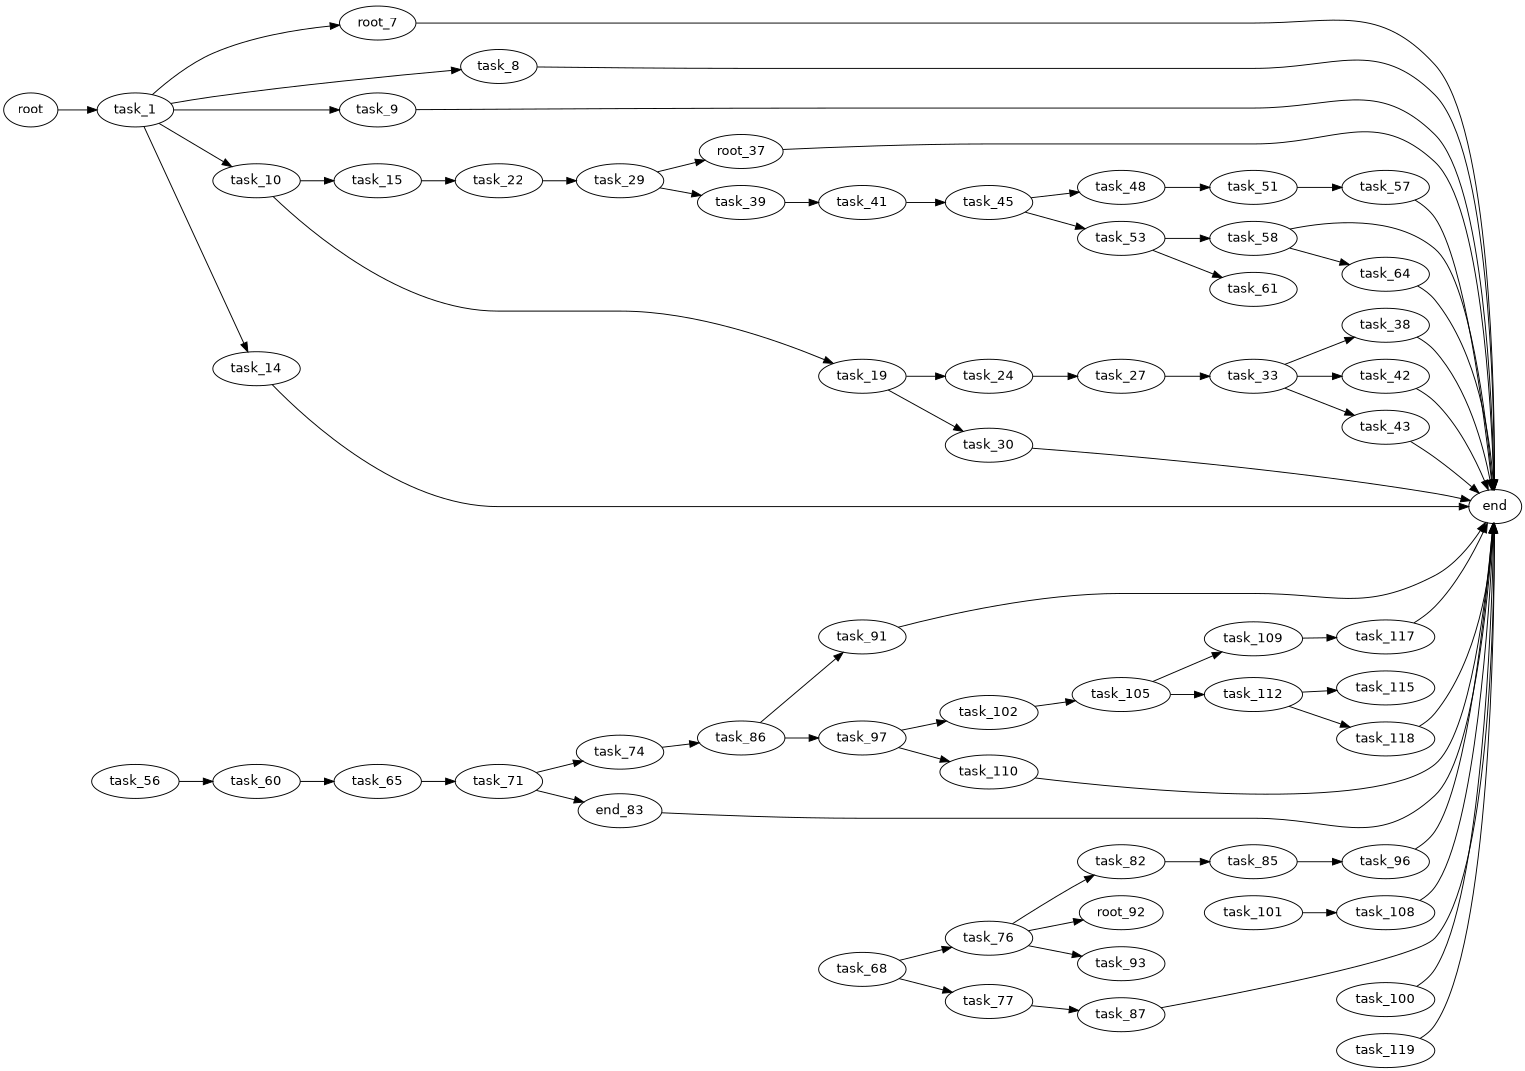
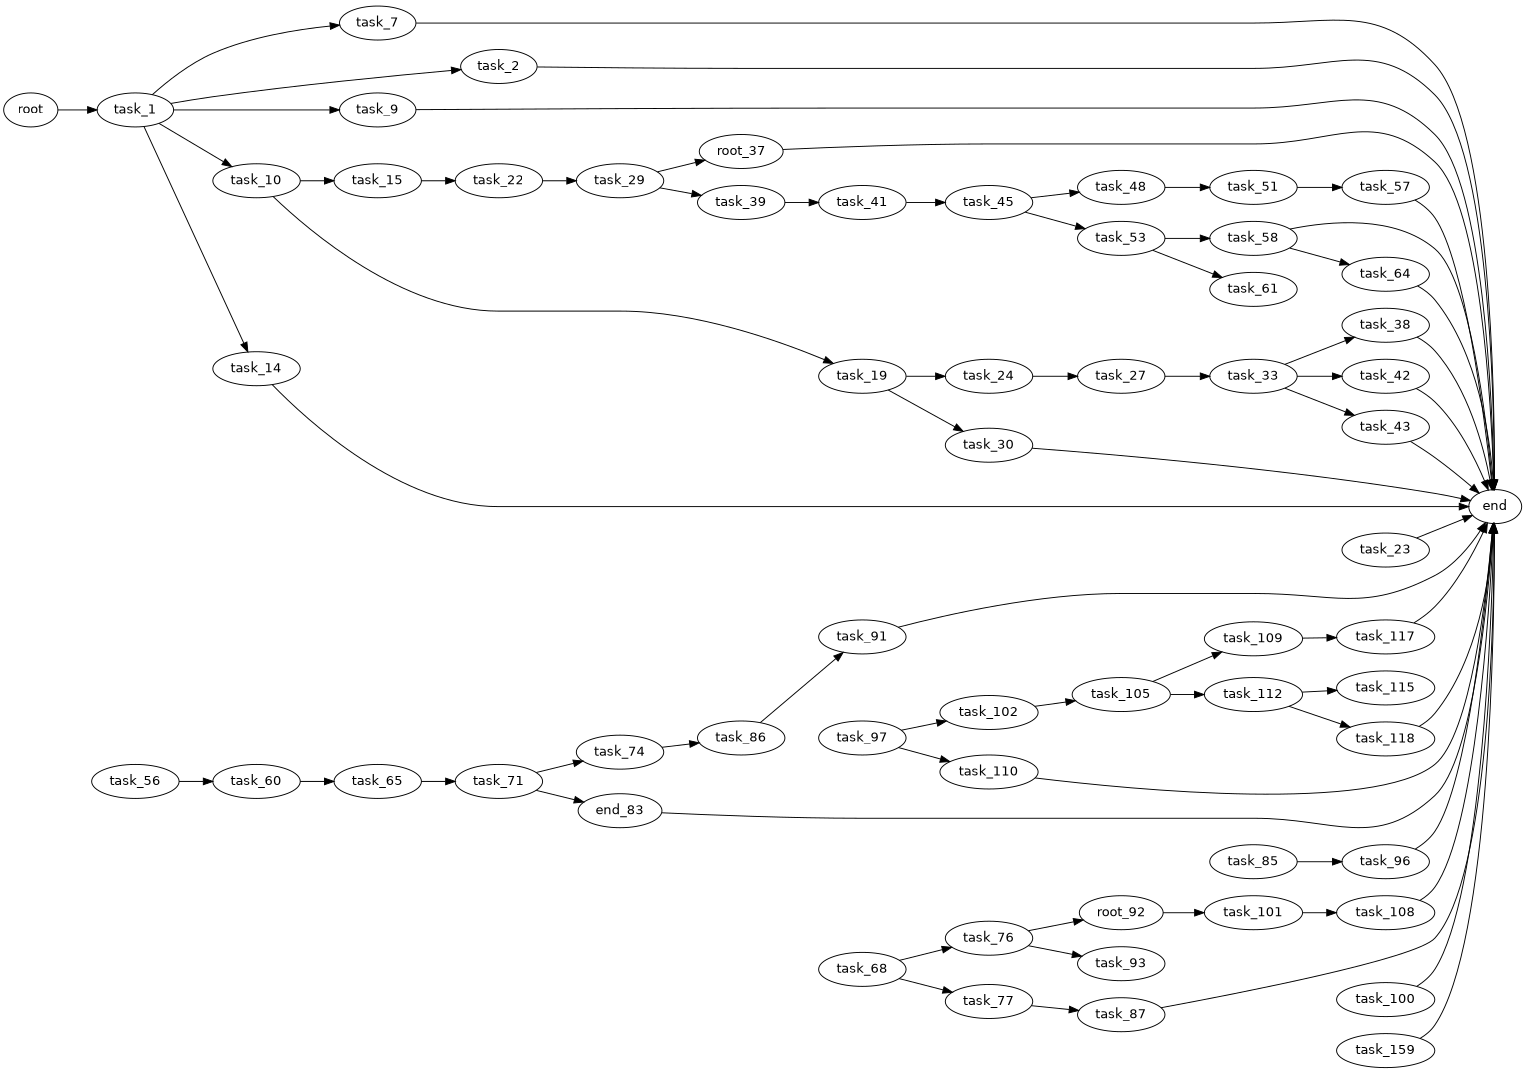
  digraph {
    fontname="DejaVu Sans"
    rankdir=LR
    node [fontname="DejaVu Sans"]
    edge [fontname="DejaVu Sans"]
    root
    task_1
-   task_7 [label=root_7]
-   task_8
+   task_7
+   task_8 [label=task_2]
    task_9
    task_10
    task_14
    end
    task_15
    task_19
    task_22
    task_24
    task_30
    task_29
+   task_23
    task_27
    n17 [label=root_37]
    task_39
    task_33
    task_38
    task_42
    task_43
    task_41
    task_45
    task_48
    task_53
    task_51
    task_58
    task_61
    task_57
    task_56
    task_60
    task_64
    task_65
    task_71
    task_68
    task_76
    task_77
    task_74
    n40 [label=end_83]
-   task_82
    n42 [label=root_92]
    task_93
    task_87
    task_86
    task_91
    task_97
    task_85
    task_101
    task_96
    task_102
    task_110
    task_108
    task_100
    task_105
    task_109
    task_112
    task_117
    task_115
    task_118
-   task_119
+   task_119 [label=task_159]
    root -> task_1
    task_1 -> task_7
    task_1 -> task_8
    task_1 -> task_9
    task_1 -> task_10
    task_1 -> task_14
    task_7 -> end
    task_8 -> end
    task_9 -> end
    task_10 -> task_15
    task_10 -> task_19
    task_14 -> end
    task_15 -> task_22
    task_19 -> task_24
    task_19 -> task_30
    task_22 -> task_29
    task_24 -> task_27
    task_30 -> end
    task_29 -> n17
    task_29 -> task_39
+   task_23 -> end
    task_27 -> task_33
    n17 -> end
    task_39 -> task_41
    task_33 -> task_38
    task_33 -> task_42
    task_33 -> task_43
    task_38 -> end
    task_42 -> end
    task_43 -> end
    task_41 -> task_45
    task_45 -> task_48
    task_45 -> task_53
    task_48 -> task_51
    task_53 -> task_58
    task_53 -> task_61
    task_51 -> task_57
    task_58 -> end
    task_58 -> task_64
    task_57 -> end
    task_56 -> task_60
    task_60 -> task_65
    task_64 -> end
    task_65 -> task_71
    task_71 -> task_74
    task_71 -> n40
    task_68 -> task_76
    task_68 -> task_77
-   task_76 -> task_82
    task_76 -> n42
    task_76 -> task_93
    task_77 -> task_87
    task_74 -> task_86
    n40 -> end
-   task_82 -> task_85
+   n42 -> task_101
    task_87 -> end
    task_86 -> task_91
-   task_86 -> task_97
    task_91 -> end
    task_97 -> task_102
    task_97 -> task_110
    task_85 -> task_96
    task_101 -> task_108
    task_96 -> end
    task_102 -> task_105
    task_110 -> end
    task_108 -> end
    task_100 -> end
    task_105 -> task_109
    task_105 -> task_112
    task_109 -> task_117
    task_112 -> task_115
    task_112 -> task_118
    task_117 -> end
    task_118 -> end
    task_119 -> end
  }
